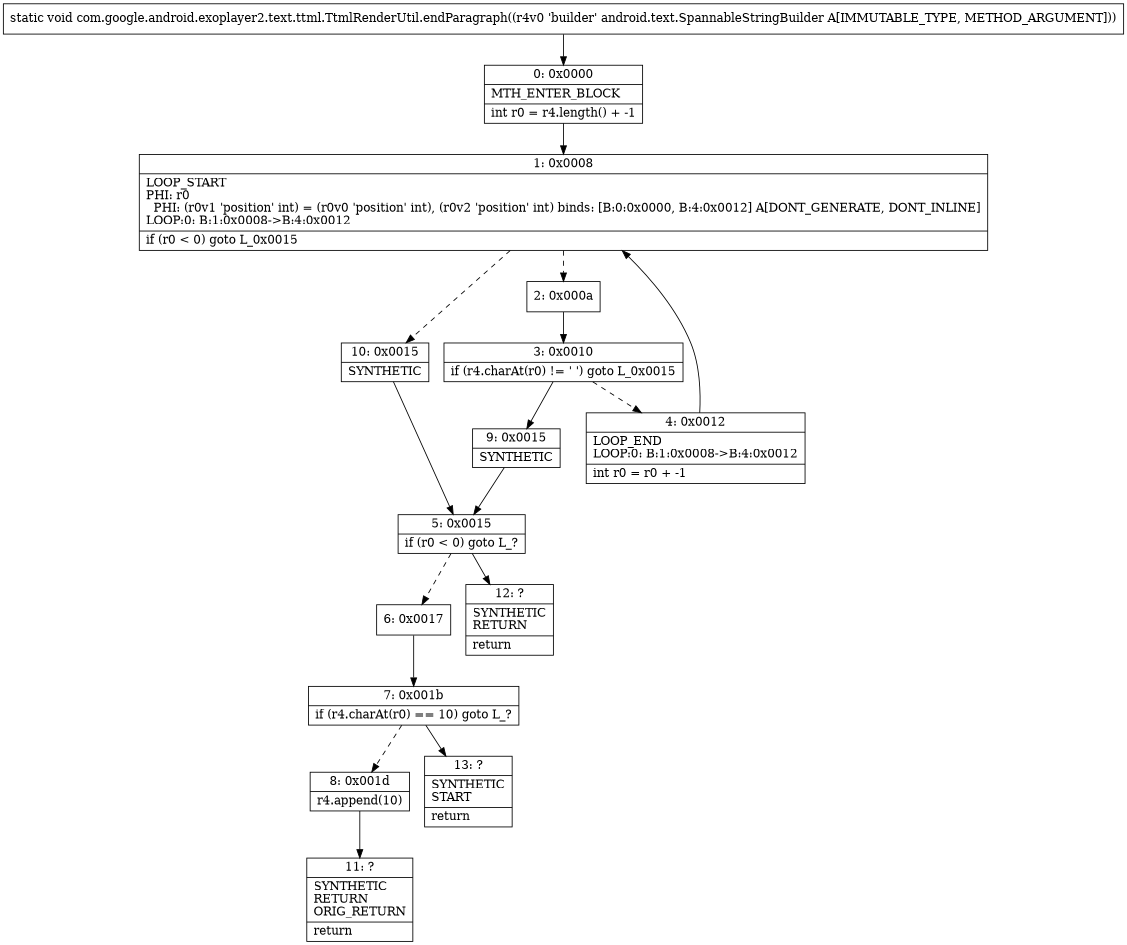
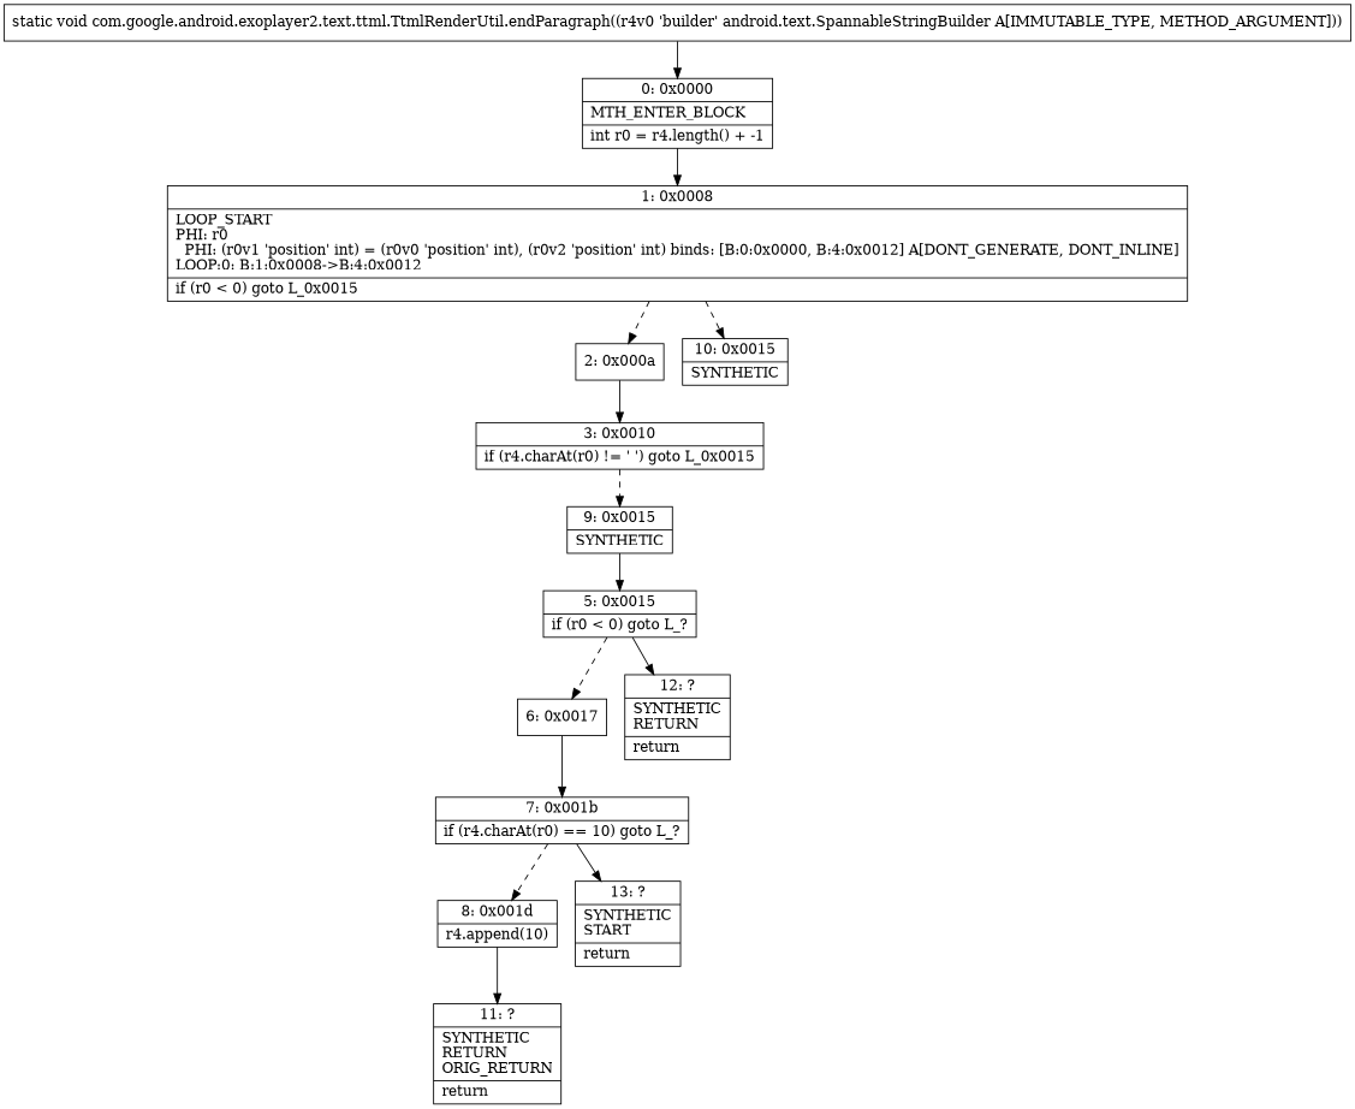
  digraph {
    node [shape=record]
    n1 [label="{0\:\ 0x0000|MTH_ENTER_BLOCK\l|int r0 = r4.length() + \-1\l}"]
    n2 [label="{1\:\ 0x0008|LOOP_START\lPHI: r0 \l  PHI: (r0v1 'position' int) = (r0v0 'position' int), (r0v2 'position' int) binds: [B:0:0x0000, B:4:0x0012] A[DONT_GENERATE, DONT_INLINE]\lLOOP:0: B:1:0x0008\-\>B:4:0x0012\l|if (r0 \< 0) goto L_0x0015\l}"]
    n3 [label="{2\:\ 0x000a}"]
    n4 [label="{10\:\ 0x0015|SYNTHETIC\l}"]
    n5 [label="{3\:\ 0x0010|if (r4.charAt(r0) != ' ') goto L_0x0015\l}"]
    n6 [label="{5\:\ 0x0015|if (r0 \< 0) goto L_?\l}"]
-   n7 [label="{4\:\ 0x0012|LOOP_END\lLOOP:0: B:1:0x0008\-\>B:4:0x0012\l|int r0 = r0 + \-1\l}"]
    n8 [label="{9\:\ 0x0015|SYNTHETIC\l}"]
    n9 [label="{6\:\ 0x0017}"]
    n10 [label="{12\:\ ?|SYNTHETIC\lRETURN\l|return\l}"]
    n11 [label="{7\:\ 0x001b|if (r4.charAt(r0) == 10) goto L_?\l}"]
    n12 [label="{8\:\ 0x001d|r4.append(10)\l}"]
    n13 [label="{13\:\ ?|SYNTHETIC\lSTART\l|return\l}"]
    n14 [label="{11\:\ ?|SYNTHETIC\lRETURN\lORIG_RETURN\l|return\l}"]
    n15 [label="{static void com.google.android.exoplayer2.text.ttml.TtmlRenderUtil.endParagraph((r4v0 'builder' android.text.SpannableStringBuilder A[IMMUTABLE_TYPE, METHOD_ARGUMENT])) }"]
    n1 -> n2
    n2 -> n3 [style=dashed]
    n2 -> n4 [style=dashed]
    n3 -> n5
-   n4 -> n6
-   n5 -> n7 [style=dashed]
-   n5 -> n8
+   n5 -> n8 [style=dashed]
    n6 -> n9 [style=dashed]
    n6 -> n10
-   n7 -> n2
    n8 -> n6
    n9 -> n11
    n11 -> n12 [style=dashed]
    n11 -> n13
    n12 -> n14
    n15 -> n1
  }
